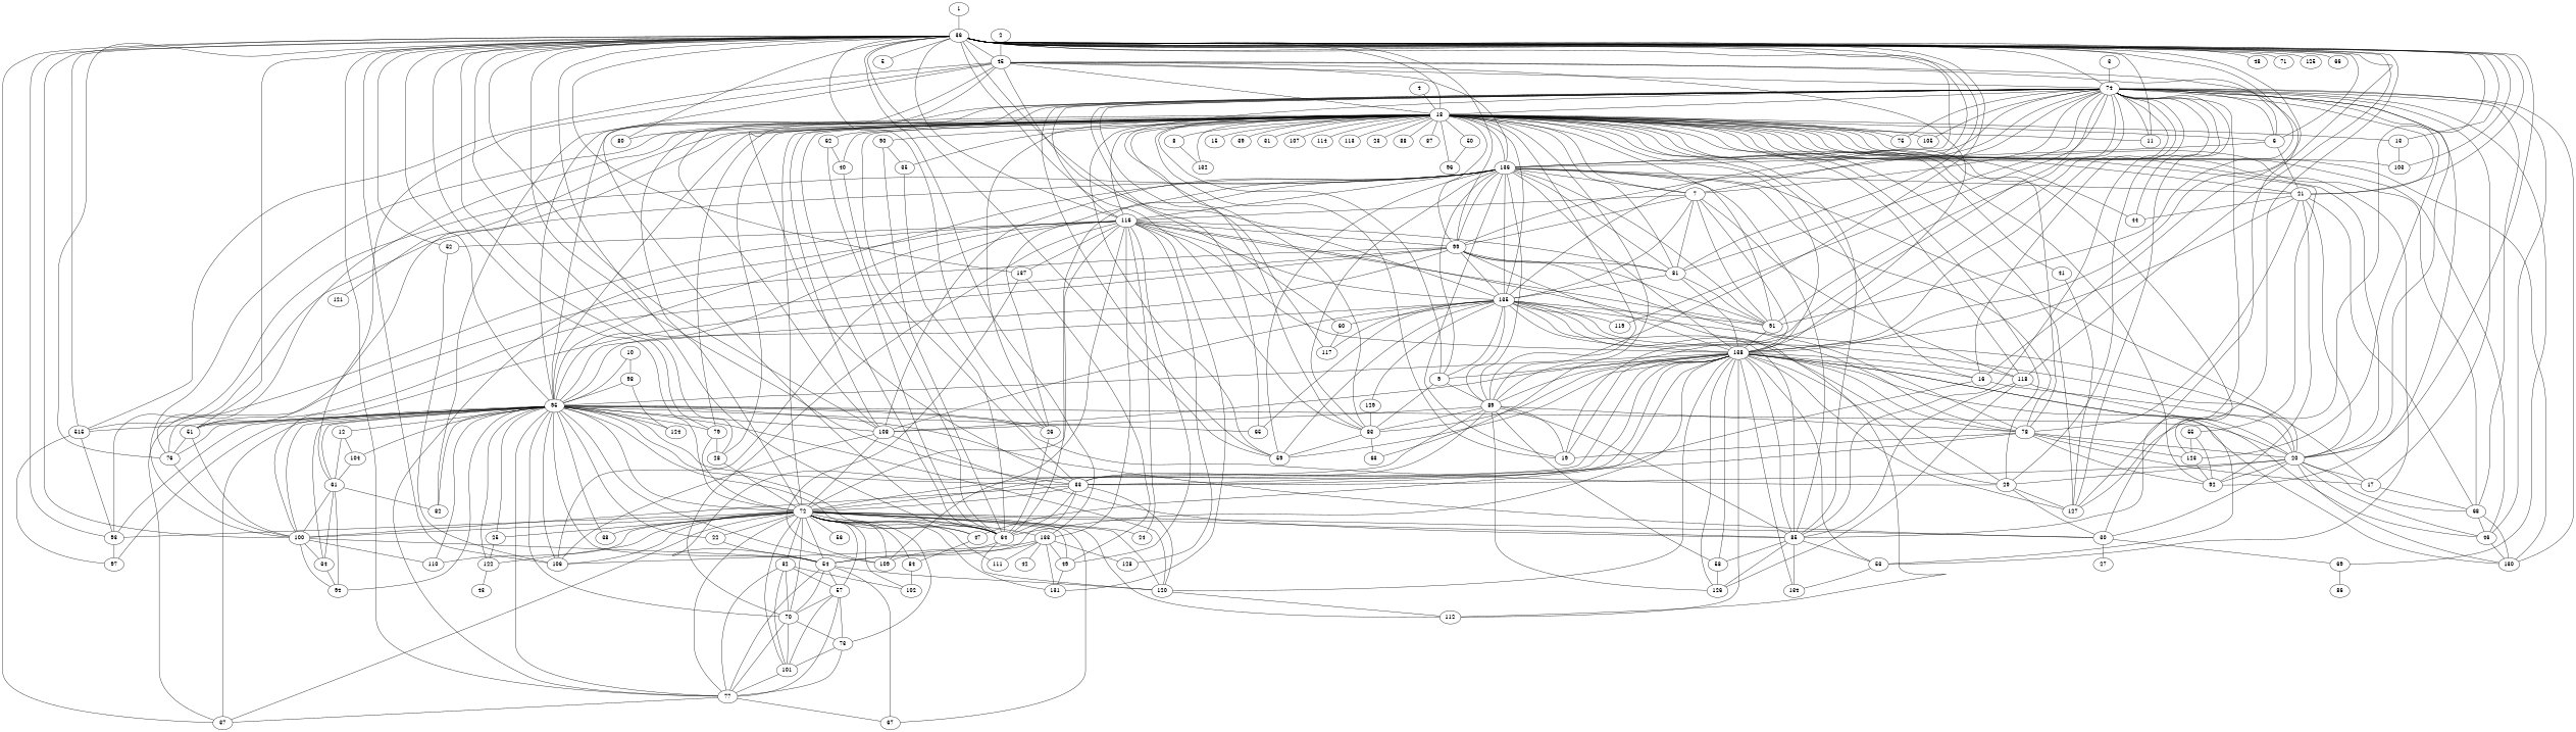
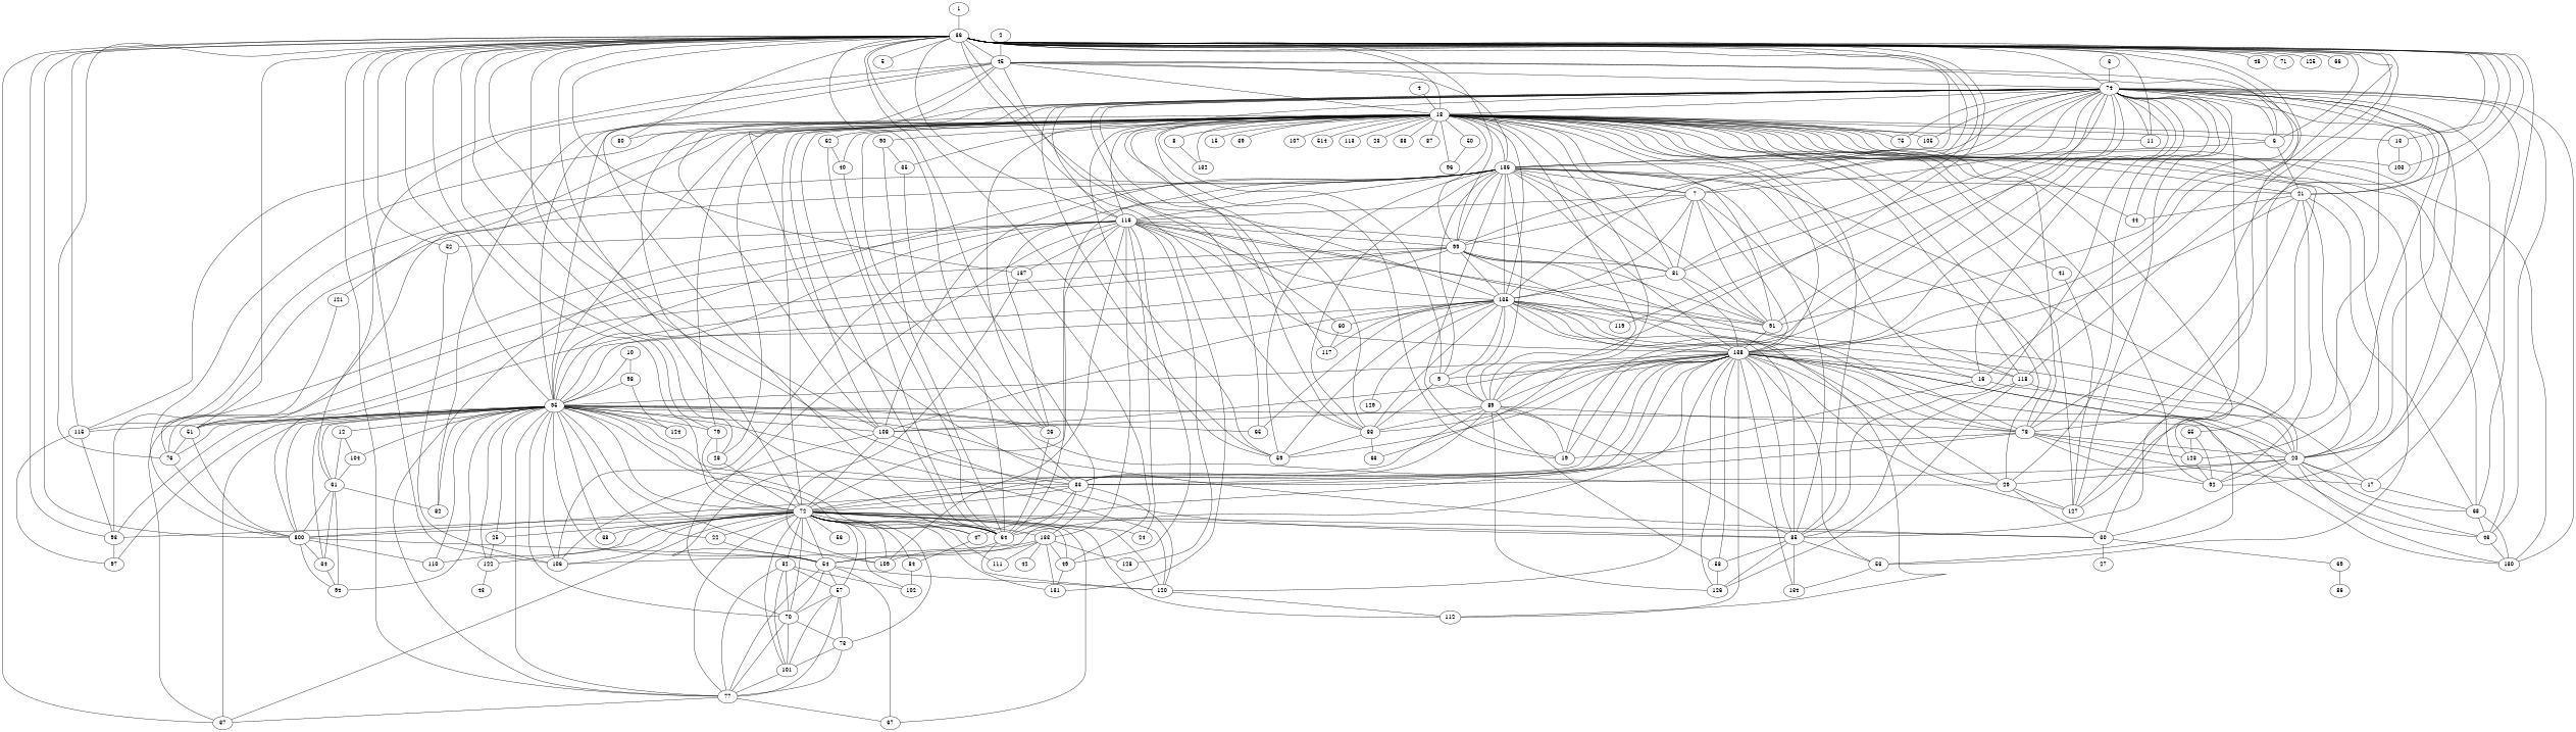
  graph {
    1
    36
    5
    6
    7
    11
    13
    16
    18
    20
    21
    26
    28
    33
    83
    52
    37
    48
    71
    137
    133
    125
    79
    51
    76
-   100
+   100 [label=800]
    64
    127
    59
-   115 [label=515]
+   115
    45
    99
    81
    135
    91
    136
    66
    116
    77
    80
    108
    106
    93
    72
    95
    74
    103
    85
    89
    118
    138
    19
    29
    44
    46
    68
    130
    123
    92
    78
    75
    105
    8
    9
    15
    39
-   31
    41
    63
    107
-   114
+   114 [label=514]
    113
    121
    62
    40
    90
    35
    23
    53
    132
    88
    50
    96
    87
    55
    17
    30
    54
    120
    49
    109
    131
    128
    111
    42
    34
    94
    110
    97
    82
    61
    60
    65
    119
    117
    129
    24
    70
    112
    67
    47
    22
    25
    38
    122
    32
    56
    57
    102
    84
    73
    101
    124
    12
    104
    58
    126
    134
    27
    69
    43
    2
    3
    86
    4
    10
    98
    1 -- 36
    36 -- 5
    36 -- 6
    36 -- 7
    36 -- 11
    36 -- 13
    36 -- 16
    36 -- 18
    36 -- 20
    36 -- 21
    36 -- 26
    36 -- 28
    36 -- 33
    36 -- 83
    36 -- 52
    36 -- 37
    36 -- 48
    36 -- 71
    36 -- 137
    36 -- 133
    36 -- 125
    36 -- 79
    36 -- 51
    36 -- 76
    36 -- 100
    36 -- 64
    36 -- 127
    36 -- 59
    36 -- 115
    36 -- 45
    36 -- 99
    36 -- 81
    36 -- 135
    36 -- 91
    36 -- 136
    36 -- 66
    36 -- 116
    36 -- 77
    36 -- 80
    36 -- 108
    36 -- 106
    36 -- 93
    36 -- 72
    36 -- 95
    36 -- 74
    36 -- 103
    36 -- 85
    36 -- 89
    36 -- 118
    36 -- 138
    6 -- 21
    6 -- 136
    7 -- 99
    7 -- 81
    7 -- 135
    7 -- 91
    7 -- 116
    7 -- 118
    7 -- 138
    13 -- 103
    16 -- 20
    16 -- 33
    18 -- 6
    18 -- 7
    18 -- 11
    18 -- 13
    18 -- 16
    18 -- 20
    18 -- 21
    18 -- 26
    18 -- 28
    18 -- 33
    18 -- 83
    18 -- 79
    18 -- 51
-   18 -- 76
+   121 -- 76
    18 -- 100
    18 -- 64
    18 -- 127
    18 -- 59
    18 -- 99
    18 -- 81
    18 -- 135
    18 -- 91
    18 -- 136
    18 -- 116
    18 -- 80
    18 -- 108
    18 -- 72
    18 -- 95
    18 -- 103
    18 -- 85
    18 -- 89
    18 -- 118
    18 -- 138
    18 -- 19
    18 -- 29
    18 -- 44
    18 -- 46
    18 -- 68
    18 -- 130
    18 -- 123
    18 -- 92
    18 -- 78
    18 -- 75
    18 -- 105
    18 -- 8
    18 -- 9
    18 -- 15
    18 -- 39
-   18 -- 31
    18 -- 41
    18 -- 63
    18 -- 107
    18 -- 114
    18 -- 113
    18 -- 121
    18 -- 62
    18 -- 40
    18 -- 90
    18 -- 35
    18 -- 23
    18 -- 53
    18 -- 132
    18 -- 88
    18 -- 50
    18 -- 96
    18 -- 87
    18 -- 55
    20 -- 33
    20 -- 29
    20 -- 46
    20 -- 68
    20 -- 130
    20 -- 92
    20 -- 17
    20 -- 30
    21 -- 20
    21 -- 138
    21 -- 44
    21 -- 68
    21 -- 92
    21 -- 78
    26 -- 64
    28 -- 72
    33 -- 100
    33 -- 64
    33 -- 72
    33 -- 54
    33 -- 120
    83 -- 59
    83 -- 63
    52 -- 106
    137 -- 49
    137 -- 109
    133 -- 106
    133 -- 49
    133 -- 109
    133 -- 131
    133 -- 128
    133 -- 111
    133 -- 42
    79 -- 28
    79 -- 72
    51 -- 76
    51 -- 100
    76 -- 100
    100 -- 54
    100 -- 34
    100 -- 94
    100 -- 110
    64 -- 54
    64 -- 120
    115 -- 93
    115 -- 97
    45 -- 6
    45 -- 18
    45 -- 64
    45 -- 127
    45 -- 115
    45 -- 136
    45 -- 95
    45 -- 74
-   45 -- 138
    45 -- 82
    45 -- 61
    45 -- 60
    99 -- 51
    99 -- 76
    99 -- 100
    99 -- 81
    99 -- 135
    99 -- 91
    99 -- 95
    99 -- 138
    99 -- 78
    81 -- 135
    81 -- 91
    81 -- 138
    135 -- 20
-   129 -- 83
+   135 -- 83
    135 -- 59
    135 -- 91
    135 -- 108
    135 -- 95
    135 -- 85
    135 -- 89
    135 -- 138
    135 -- 29
    135 -- 78
    135 -- 9
    135 -- 17
    135 -- 60
    135 -- 65
    135 -- 119
    135 -- 117
    135 -- 129
    91 -- 138
    136 -- 7
    136 -- 20
    136 -- 21
    136 -- 26
    136 -- 83
    136 -- 64
    136 -- 59
    136 -- 115
    136 -- 99
    136 -- 81
    136 -- 135
    136 -- 91
    136 -- 116
    136 -- 108
    136 -- 93
    136 -- 95
    136 -- 85
    136 -- 89
    136 -- 138
    136 -- 19
    136 -- 78
    136 -- 9
    116 -- 52
    116 -- 37
    116 -- 137
    116 -- 133
    116 -- 99
    116 -- 81
    116 -- 135
    116 -- 91
    116 -- 77
    116 -- 106
    116 -- 72
    116 -- 95
    116 -- 138
    116 -- 49
    116 -- 109
    116 -- 131
    116 -- 128
    116 -- 24
    116 -- 70
    116 -- 112
    77 -- 37
    77 -- 67
    108 -- 106
    108 -- 72
    108 -- 85
    93 -- 97
    72 -- 37
    72 -- 133
    72 -- 100
    72 -- 64
    72 -- 77
    72 -- 106
    72 -- 93
    72 -- 85
    72 -- 30
    72 -- 54
    72 -- 120
    72 -- 49
    72 -- 109
    72 -- 131
    72 -- 111
    72 -- 110
    72 -- 24
    72 -- 70
    72 -- 112
    72 -- 67
    72 -- 47
    72 -- 22
    72 -- 25
    72 -- 38
    72 -- 122
    72 -- 32
    72 -- 56
    72 -- 57
    72 -- 102
    72 -- 84
    72 -- 73
    72 -- 101
    95 -- 20
    95 -- 26
    95 -- 33
    95 -- 37
    95 -- 79
    95 -- 51
    95 -- 76
    95 -- 100
    95 -- 64
    95 -- 115
    95 -- 77
    95 -- 108
    95 -- 106
    95 -- 93
    95 -- 72
    95 -- 29
    95 -- 30
    95 -- 54
    95 -- 120
    95 -- 109
    95 -- 34
    95 -- 94
    95 -- 110
    95 -- 97
    95 -- 82
    95 -- 61
    95 -- 65
    95 -- 70
    95 -- 47
    95 -- 22
    95 -- 25
    95 -- 38
    95 -- 122
    95 -- 124
    95 -- 12
    95 -- 104
    74 -- 6
    74 -- 7
    74 -- 11
    74 -- 16
    74 -- 18
    74 -- 20
    74 -- 21
    74 -- 33
    74 -- 83
    74 -- 127
    74 -- 59
    74 -- 99
    74 -- 81
    74 -- 135
    74 -- 91
    74 -- 136
    74 -- 116
    74 -- 108
    74 -- 72
    74 -- 95
    74 -- 85
    74 -- 89
    74 -- 138
    74 -- 19
    74 -- 29
    74 -- 44
    74 -- 46
    74 -- 68
    74 -- 130
    74 -- 123
    74 -- 92
-   74 -- 69
+   74 -- 78
    74 -- 75
    74 -- 105
    74 -- 17
    74 -- 30
    74 -- 65
    74 -- 119
    74 -- 117
    85 -- 53
    85 -- 58
    85 -- 126
    85 -- 134
    89 -- 33
    89 -- 83
    89 -- 108
    89 -- 72
    89 -- 85
    89 -- 19
    89 -- 78
    89 -- 58
    89 -- 126
    118 -- 85
    118 -- 53
    118 -- 126
    138 -- 16
    138 -- 20
    138 -- 33
    138 -- 83
    138 -- 64
    138 -- 127
    138 -- 59
    138 -- 108
    138 -- 72
    138 -- 95
    138 -- 85
    138 -- 89
    138 -- 118
    138 -- 19
    138 -- 29
    138 -- 46
    138 -- 130
    138 -- 78
    138 -- 9
    138 -- 53
    138 -- 54
    138 -- 120
    138 -- 112
    138 -- 47
    138 -- 58
    138 -- 126
    138 -- 134
    29 -- 127
    29 -- 30
    46 -- 130
    68 -- 46
    68 -- 130
    123 -- 92
    78 -- 20
    78 -- 33
    78 -- 19
    78 -- 123
    78 -- 92
    78 -- 17
    8 -- 132
    9 -- 83
    9 -- 89
    41 -- 127
    62 -- 64
    62 -- 40
    40 -- 64
    90 -- 64
    90 -- 35
    35 -- 64
    53 -- 134
    50 -- 96
    55 -- 123
    55 -- 92
    17 -- 68
    30 -- 27
    30 -- 69
    54 -- 77
    54 -- 120
    54 -- 70
    54 -- 67
    54 -- 57
    120 -- 112
    49 -- 131
    34 -- 94
    61 -- 100
    61 -- 34
    61 -- 94
    61 -- 82
    60 -- 117
    70 -- 77
    70 -- 73
    70 -- 101
    47 -- 84
    22 -- 54
    25 -- 122
    122 -- 43
    32 -- 77
    32 -- 70
    32 -- 57
    32 -- 102
    32 -- 101
    57 -- 77
    57 -- 70
    57 -- 73
    57 -- 101
    84 -- 102
    73 -- 77
    73 -- 101
    101 -- 77
    12 -- 61
    12 -- 104
    104 -- 61
    58 -- 126
    69 -- 86
    2 -- 45
    3 -- 74
    4 -- 18
    10 -- 95
    10 -- 98
    98 -- 95
    98 -- 124
  }
